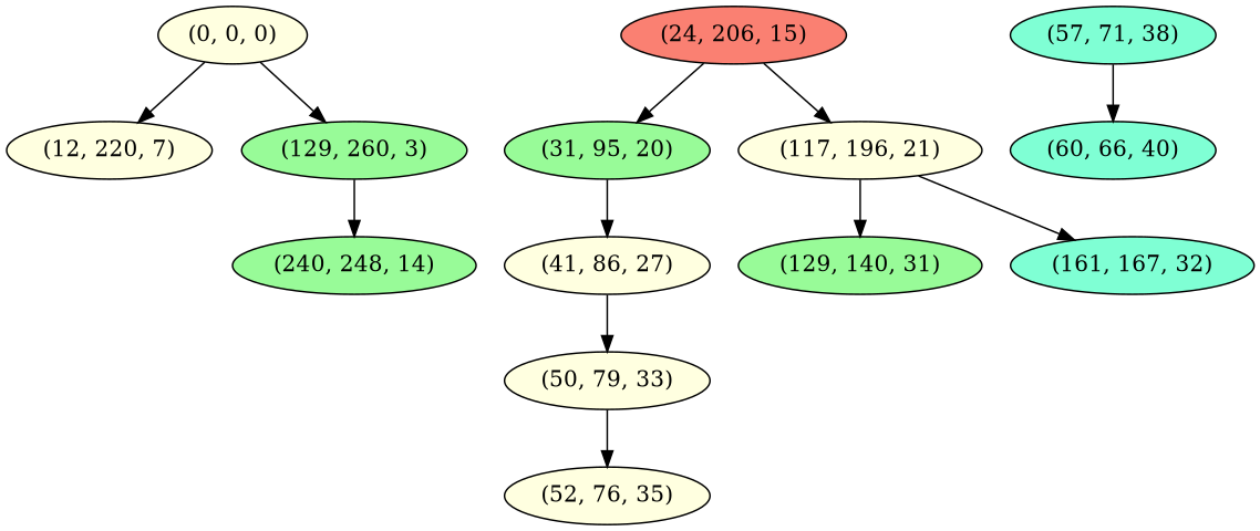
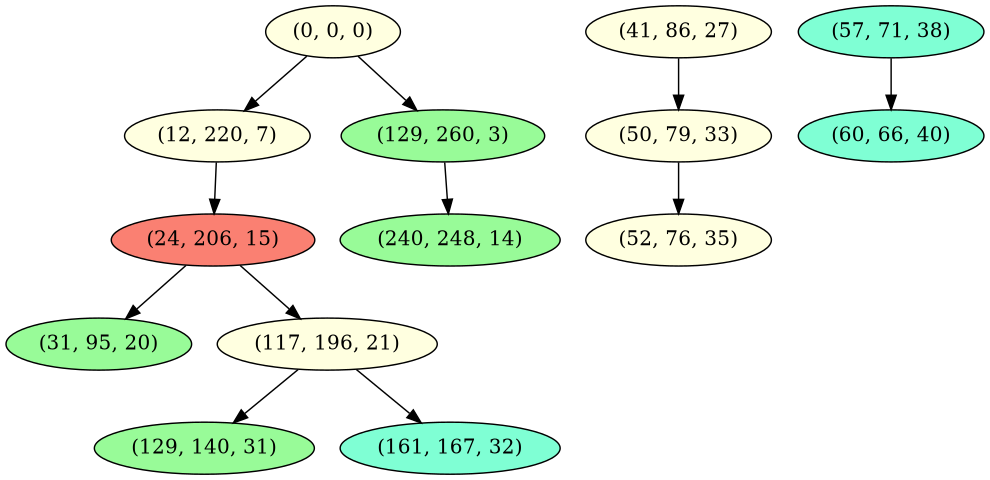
  digraph {
    node [fillcolor=lightyellow style=filled]
    "(0, 0, 0)"
    "(12, 220, 7)"
    n3 [fillcolor=palegreen label="(129, 260, 3)"]
    "(24, 206, 15)" [fillcolor=salmon]
    "(240, 248, 14)" [fillcolor=palegreen]
    "(31, 95, 20)" [fillcolor=palegreen]
    "(117, 196, 21)"
    "(41, 86, 27)"
    "(129, 140, 31)" [fillcolor=palegreen]
    "(161, 167, 32)" [fillcolor=aquamarine]
    "(50, 79, 33)"
    "(52, 76, 35)"
    "(57, 71, 38)" [fillcolor=aquamarine]
    "(60, 66, 40)" [fillcolor=aquamarine]
    "(0, 0, 0)" -> "(12, 220, 7)"
    "(0, 0, 0)" -> n3
+   "(12, 220, 7)" -> "(24, 206, 15)"
    n3 -> "(240, 248, 14)"
    "(24, 206, 15)" -> "(31, 95, 20)"
    "(24, 206, 15)" -> "(117, 196, 21)"
-   "(31, 95, 20)" -> "(41, 86, 27)"
    "(117, 196, 21)" -> "(129, 140, 31)"
    "(117, 196, 21)" -> "(161, 167, 32)"
    "(41, 86, 27)" -> "(50, 79, 33)"
    "(50, 79, 33)" -> "(52, 76, 35)"
    "(57, 71, 38)" -> "(60, 66, 40)"
  }
